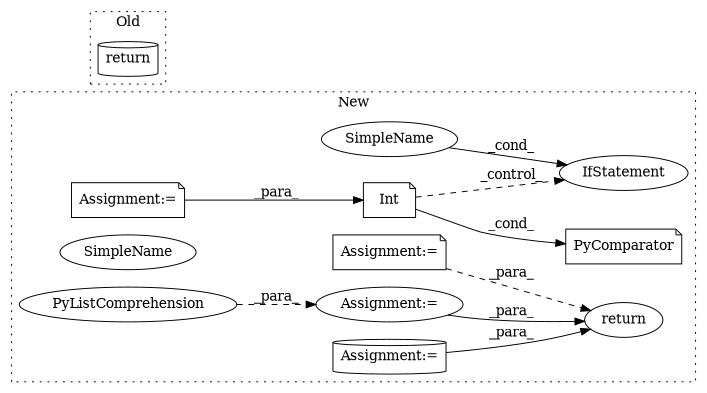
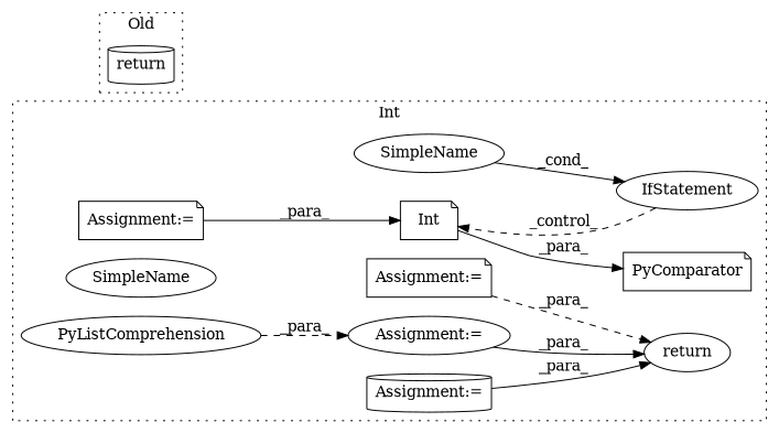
  digraph {
    rankdir=LR
    node [a=7 l=27 s=6226 shape=ellipse]
    edge [style=solid]
    n1 [a=32 l="4,1" label=Int s="6162,6167" shape=note]
    n2 [a=41 l=7 label=return s=6434]
    n3 [label="Assignment:=" shape=note]
    n4 [l=1 label="Assignment:=" s=6118 shape=note]
    n5 [l=12 label="Assignment:=" s=6150]
    n6 [a=25 label=IfStatement]
    n7 [a=42 l=5 label=SimpleName s=6248]
    n8 [a=109 l=99 label=PyListComprehension s=6162]
    n9 [a=113 label=PyComparator shape=note]
    n10 [l=1 label="Assignment:=" s=6022 shape=cylinder]
    n11 [a=42 l=5 label=SimpleName s=6248]
    n12 [a=41 l=7 label=return s=5804 shape=cylinder]
    subgraph cluster_1 {
-     label=New
+     label=Int
      style=dotted
      n1
      n2
      n3
      n4
      n5
      n6
      n7
      n8
      n9
      n10
      n11
    }
    subgraph cluster_2 {
      label=Old
      style=dotted
      n12
    }
-   n1 -> n9 [label=_cond_]
+   n1 -> n9 [label=_para_]
    n3 -> n1 [label=_para_]
    n4 -> n2 [label=_para_ style=dashed]
    n5 -> n2 [label=_para_]
-   n1 -> n6 [label=_control_ style=dashed]
+   n6 -> n1 [label=_control_ style=dashed]
    n8 -> n5 [label=_para_ style=dashed]
    n10 -> n2 [label=_para_]
    n11 -> n6 [label=_cond_]
  }
